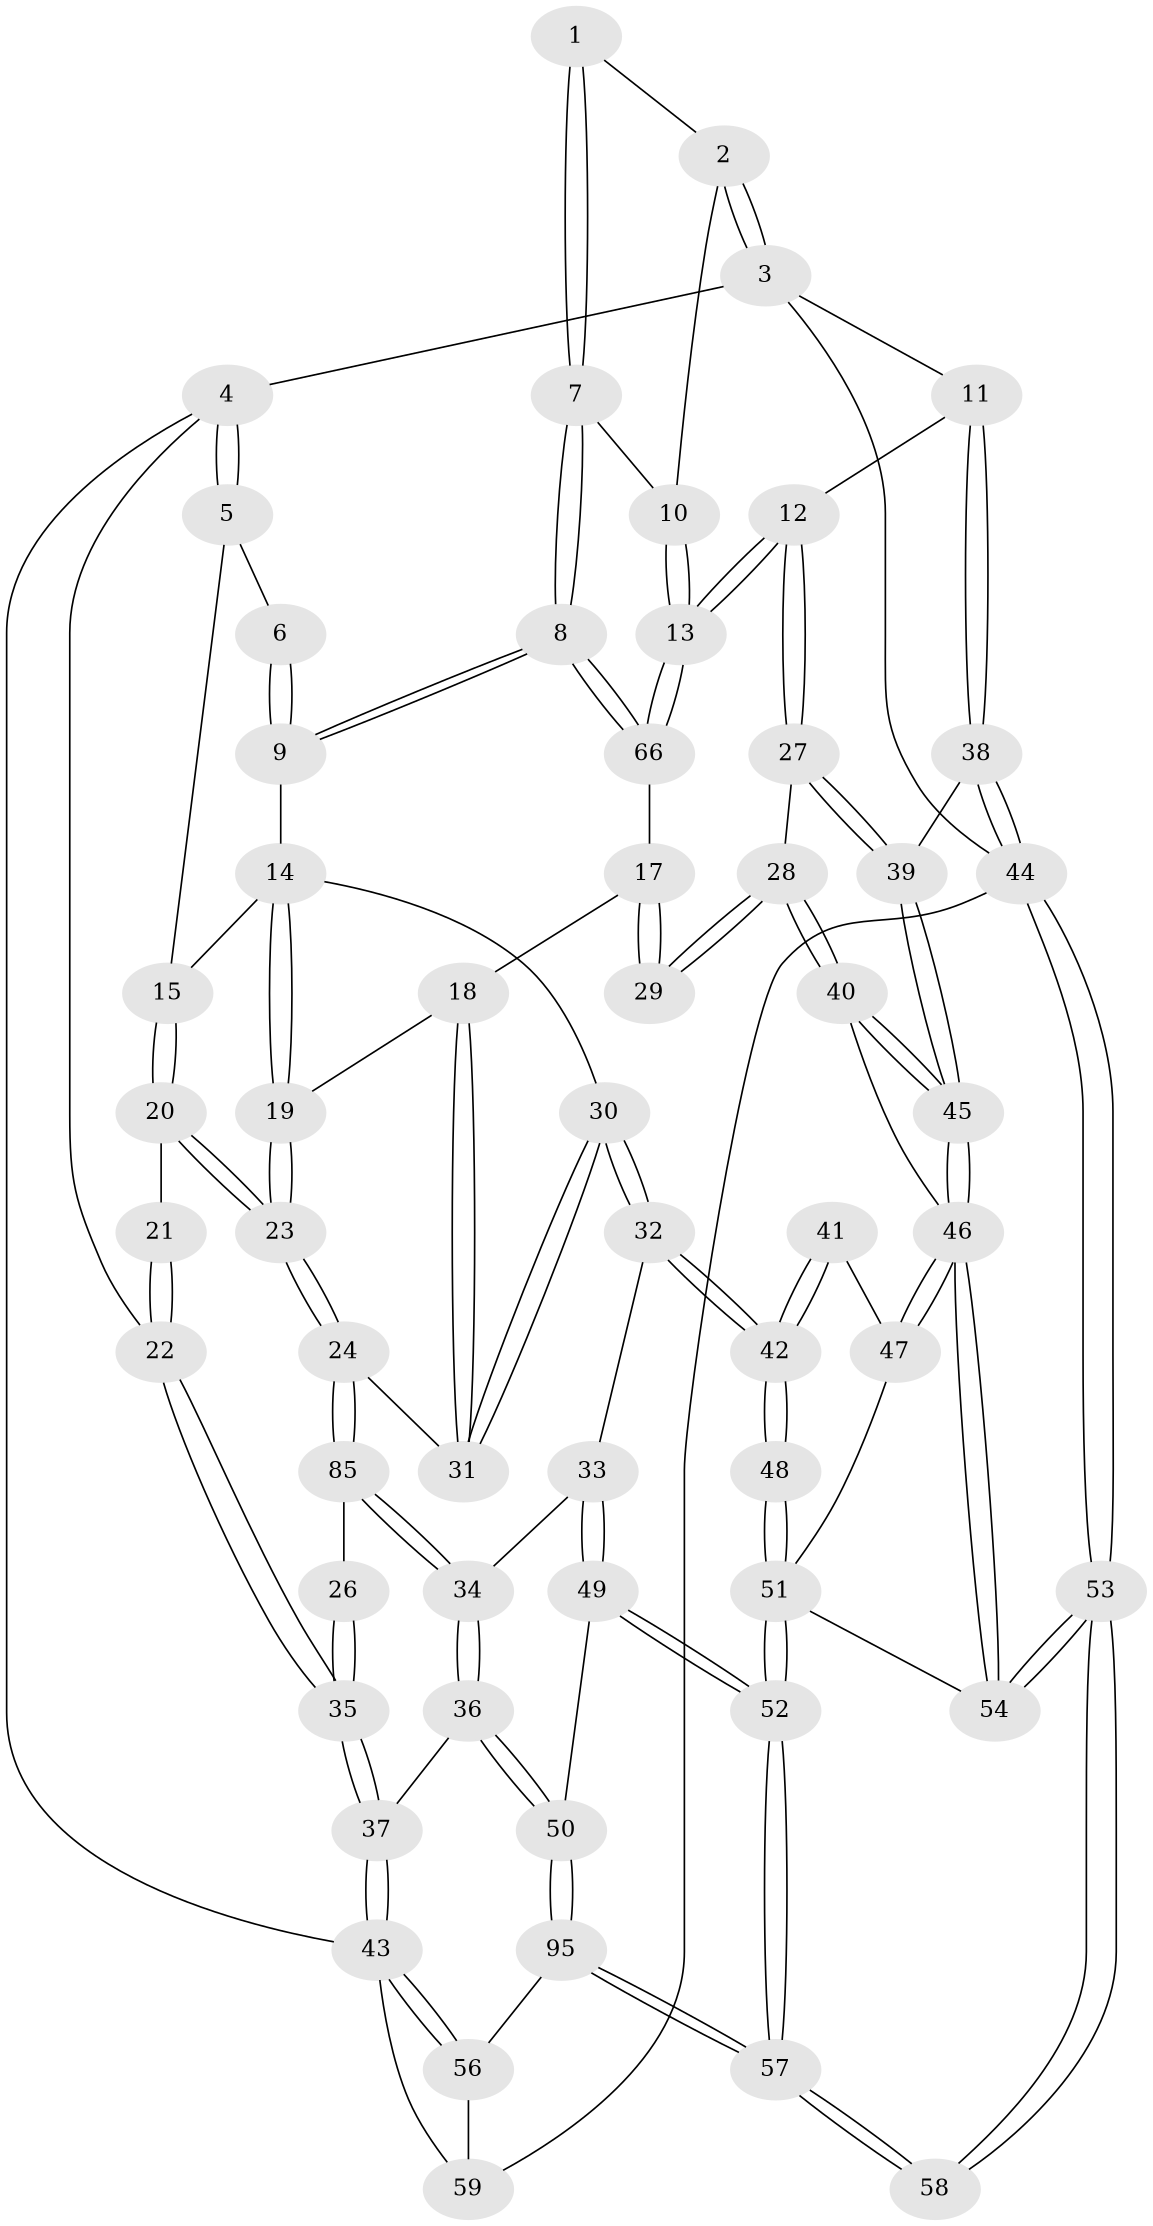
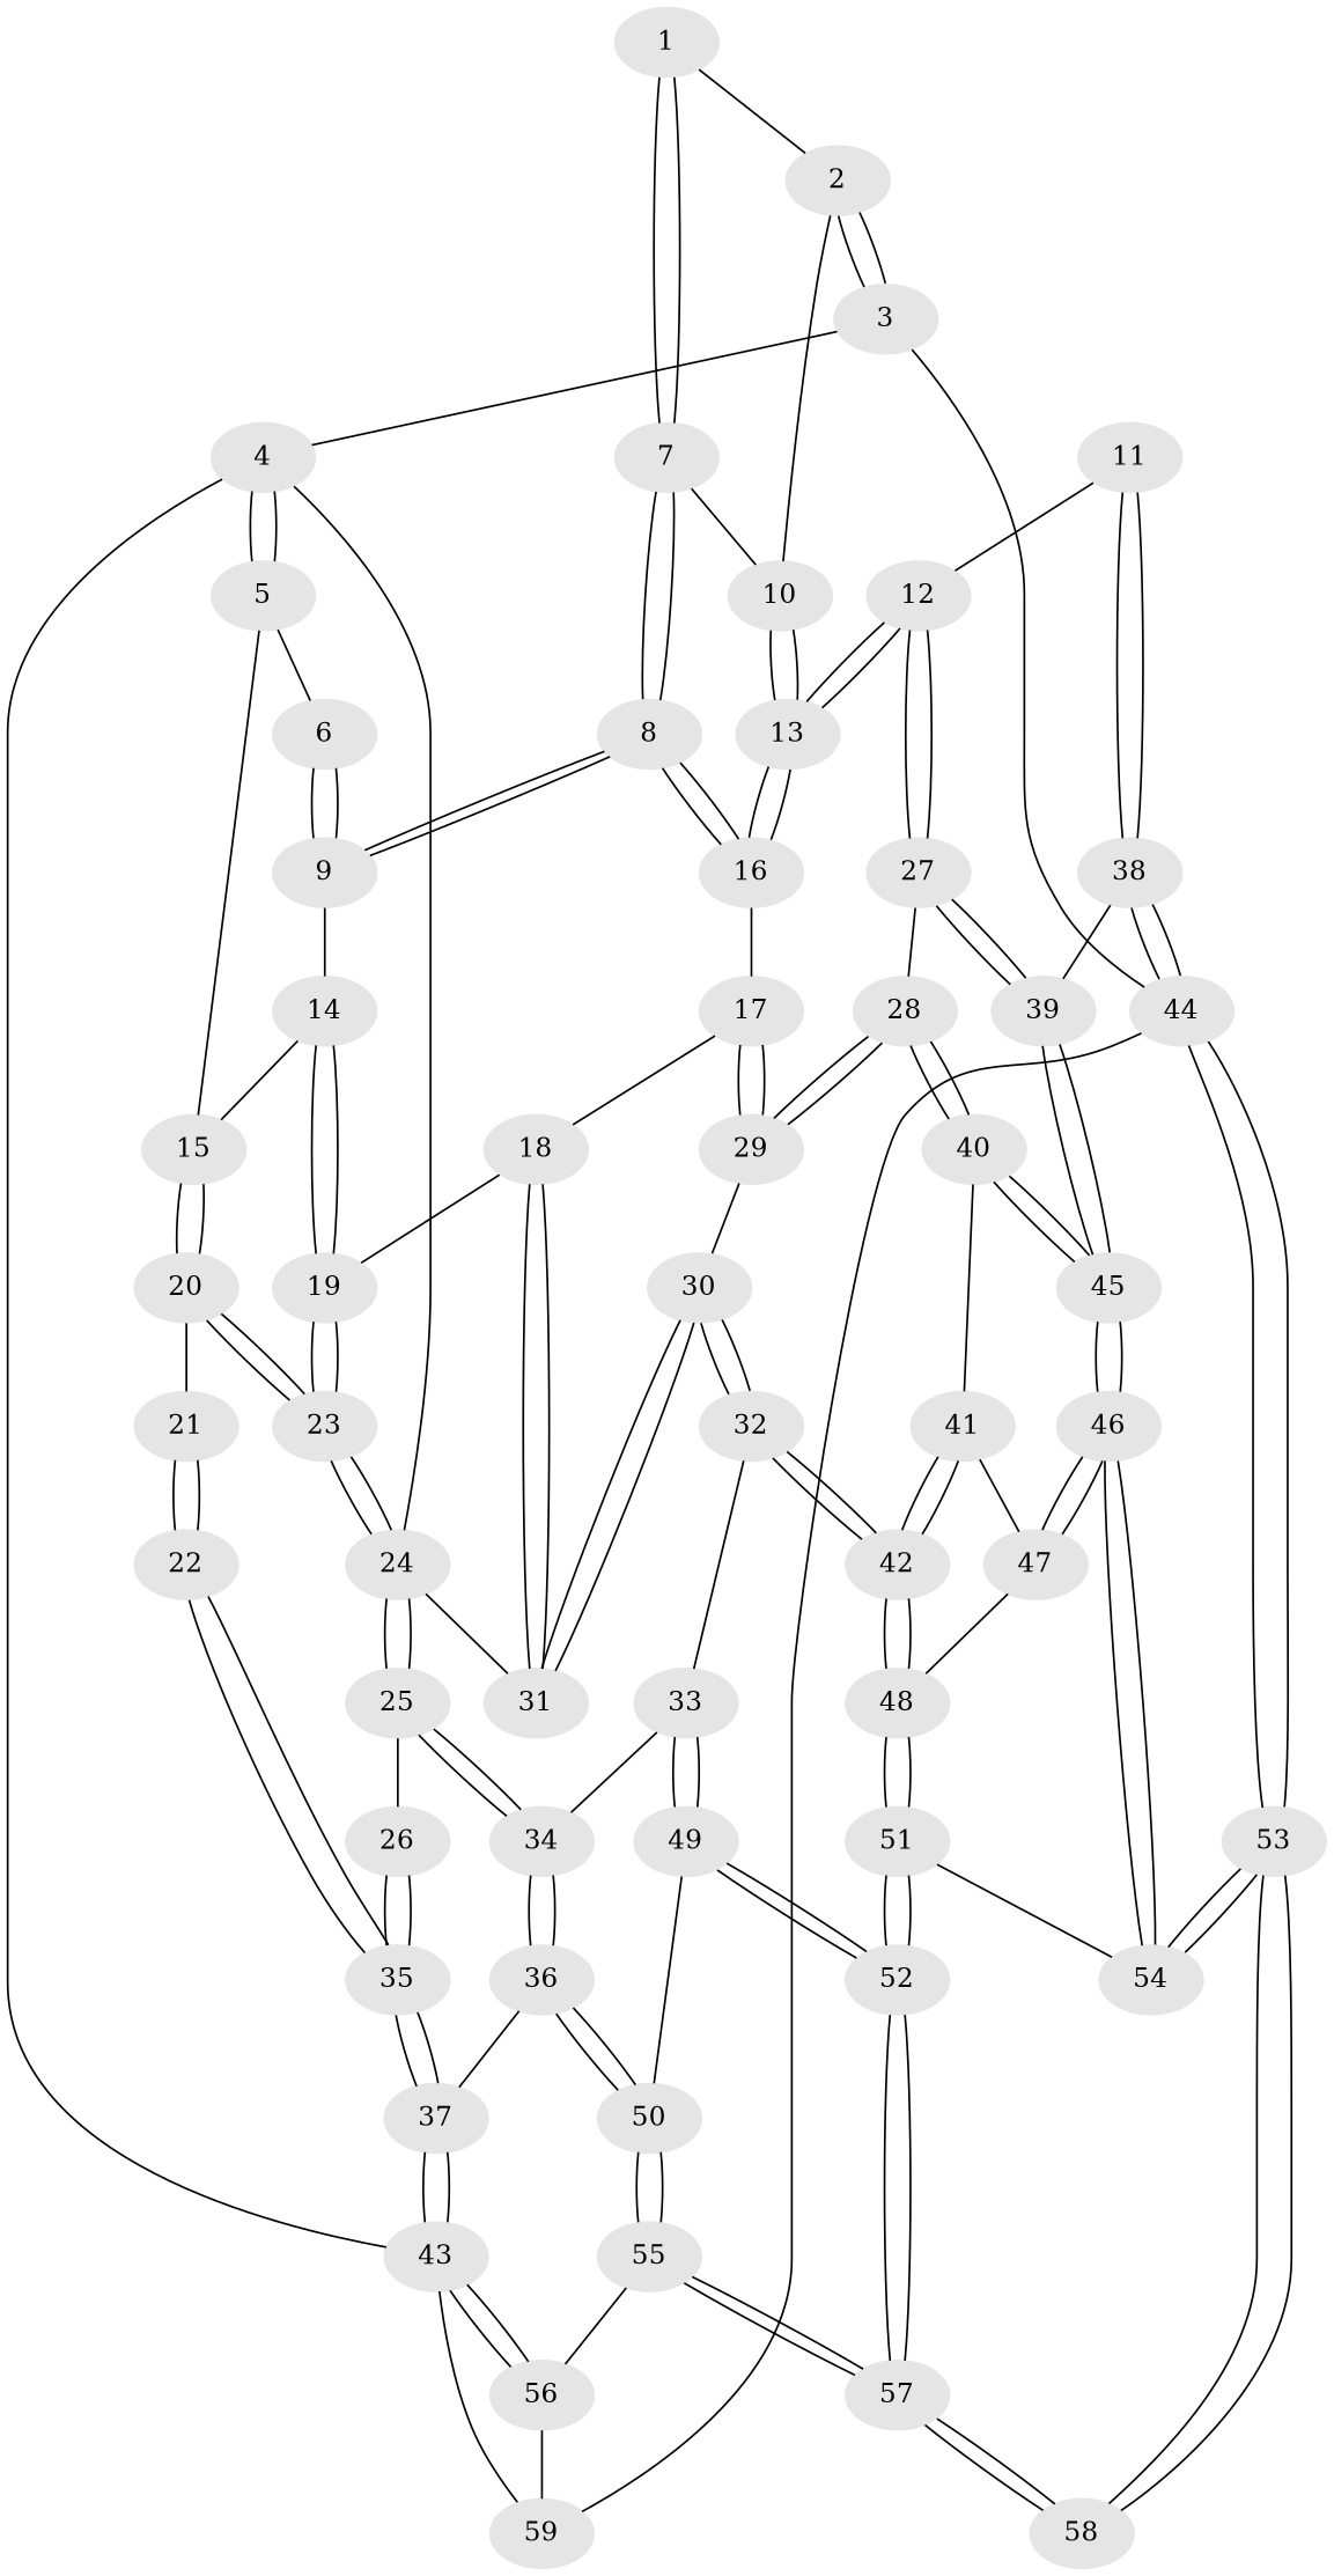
  graph {
    node [color=gray90 style=filled]
    1
    2
    7
    3
    10
    8
    4
    11
    44
    13
    5
    22
    43
    12
    38
    59
    53
    6
    15
    35
    56
    9
    20
    14
-   16 [label=66]
+   16
    17
    19
    27
    39
    28
    23
    21
    18
    29
    31
    30
    24
    26
    37
-   25 [label=85]
+   25
    34
    36
    40
    45
    41
    32
    33
    42
    49
    48
    50
    52
-   55 [label=95]
+   55
    46
    47
    51
    54
    58
    57
    1 -- 2
    1 -- 7
    1 -- 7
    2 -- 3
    2 -- 3
    2 -- 10
    7 -- 10
    7 -- 8
    7 -- 8
    3 -- 4
-   3 -- 11
    3 -- 44
    10 -- 13
    10 -- 13
    8 -- 9
    8 -- 9
    8 -- 16
    8 -- 16
    4 -- 5
    4 -- 5
-   4 -- 22
+   4 -- 24
    4 -- 43
    11 -- 12
    11 -- 38
    11 -- 38
    44 -- 59
    44 -- 53
    44 -- 53
    13 -- 16
    13 -- 16
    5 -- 6
    5 -- 15
    22 -- 35
    22 -- 35
    43 -- 59
    43 -- 56
    43 -- 56
    12 -- 13
    12 -- 13
    12 -- 27
    12 -- 27
    38 -- 44
    38 -- 44
    38 -- 39
    53 -- 54
    53 -- 54
    53 -- 58
    53 -- 58
    6 -- 9
    6 -- 9
    15 -- 20
    15 -- 20
    35 -- 37
    35 -- 37
    56 -- 59
    9 -- 14
    20 -- 23
    20 -- 23
    20 -- 21
    14 -- 15
    14 -- 19
    14 -- 19
    16 -- 17
    17 -- 18
    17 -- 29
    17 -- 29
    19 -- 23
    19 -- 23
    27 -- 39
    27 -- 39
    27 -- 28
    39 -- 45
    39 -- 45
    28 -- 29
    28 -- 29
    28 -- 40
    28 -- 40
    23 -- 24
    23 -- 24
    21 -- 22
    21 -- 22
    18 -- 19
    18 -- 31
    18 -- 31
-   14 -- 30
+   29 -- 30
    30 -- 31
    30 -- 31
    30 -- 32
    30 -- 32
    24 -- 31
    24 -- 25
    24 -- 25
    26 -- 35
    26 -- 35
    37 -- 43
    37 -- 43
    25 -- 26
    25 -- 34
    25 -- 34
    34 -- 36
    34 -- 36
    36 -- 37
    36 -- 50
    36 -- 50
    40 -- 45
    40 -- 45
-   40 -- 46
+   40 -- 41
    45 -- 46
    45 -- 46
    41 -- 42
    41 -- 42
    41 -- 47
    32 -- 33
    32 -- 42
    32 -- 42
    33 -- 34
    33 -- 49
    33 -- 49
    42 -- 48
    42 -- 48
    49 -- 50
    49 -- 52
    49 -- 52
    48 -- 51
    48 -- 51
    50 -- 55
    50 -- 55
    52 -- 57
    52 -- 57
    55 -- 56
    55 -- 57
    55 -- 57
    46 -- 47
    46 -- 47
    46 -- 54
    46 -- 54
-   47 -- 51
+   47 -- 48
    51 -- 52
    51 -- 52
    51 -- 54
    57 -- 58
    57 -- 58
  }
